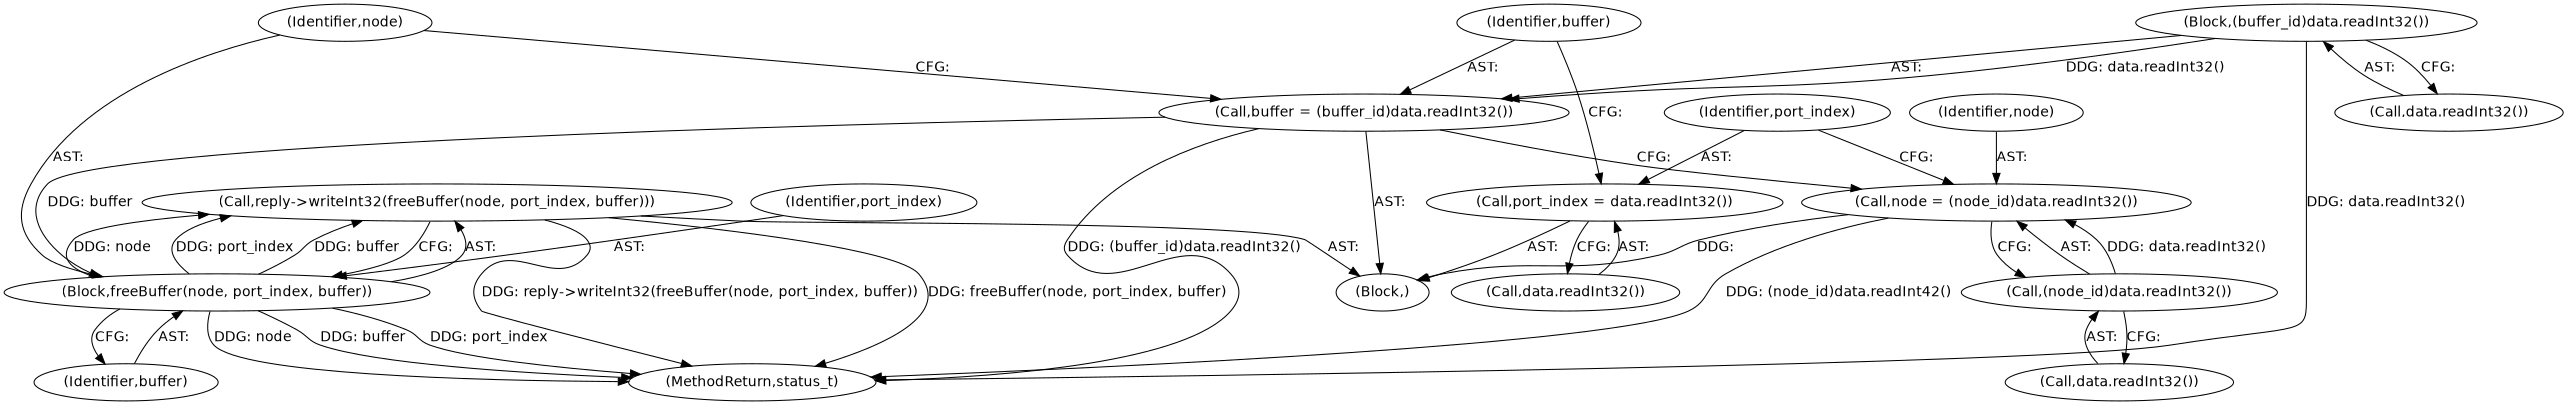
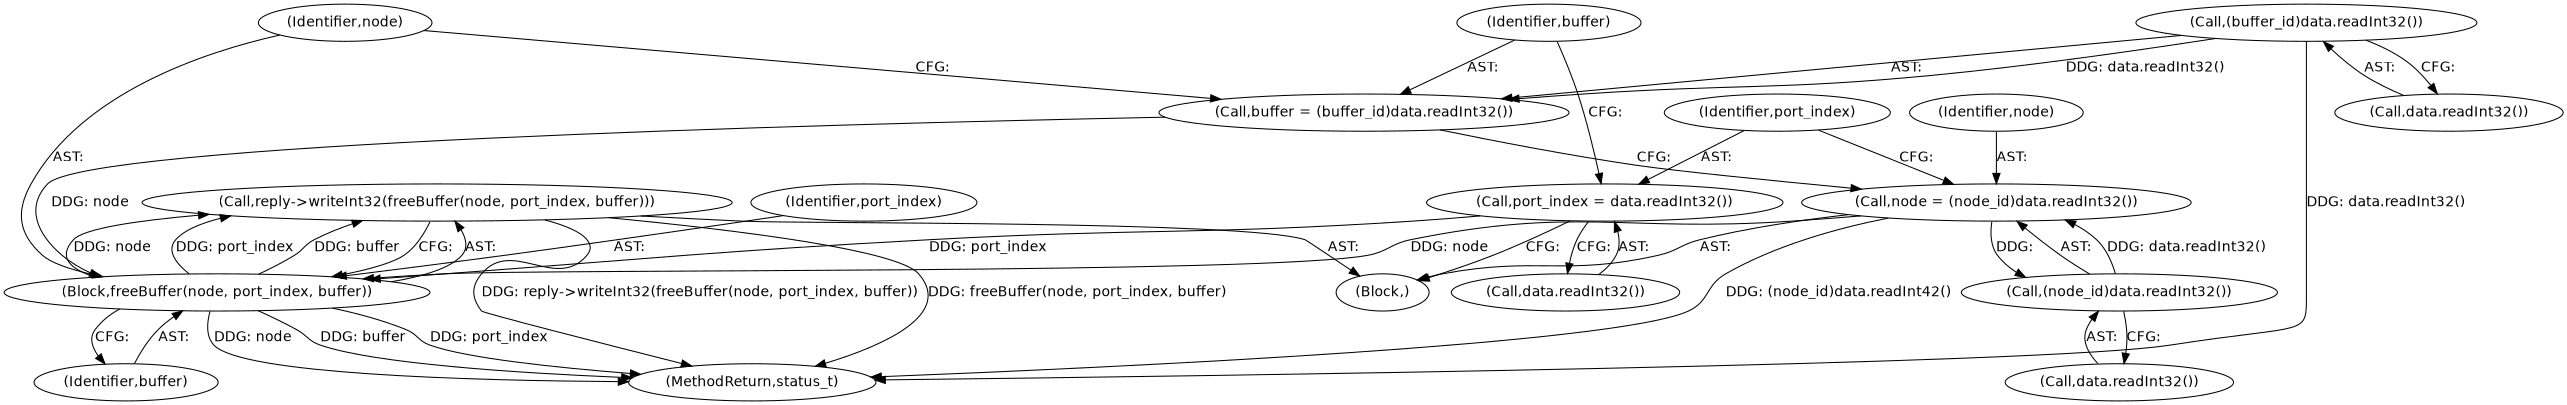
  digraph {
    fontname="DejaVu Sans"
    node [fontname="DejaVu Sans"]
    edge [fontname="DejaVu Sans"]
    n1 [label="(Call,reply->writeInt32(freeBuffer(node, port_index, buffer)))"]
    n2 [label="(Block,freeBuffer(node, port_index, buffer))"]
    n3 [label="(MethodReturn,status_t)"]
    n4 [label="(Block,)"]
    n5 [label="(Identifier,buffer)"]
    n6 [label="(Call,node = (node_id)data.readInt32())"]
    n7 [label="(Call,(node_id)data.readInt32())"]
    n8 [label="(Call,data.readInt32())"]
    n9 [label="(Call,port_index = data.readInt32())"]
    n10 [label="(Call,data.readInt32())"]
    n11 [label="(Call,buffer = (buffer_id)data.readInt32())"]
-   n12 [label="(Block,(buffer_id)data.readInt32())"]
+   n12 [label="(Call,(buffer_id)data.readInt32())"]
    n13 [label="(Call,data.readInt32())"]
    n14 [label="(Identifier,node)"]
    n15 [label="(Identifier,port_index)"]
    n16 [label="(Identifier,node)"]
    n17 [label="(Identifier,buffer)"]
    n18 [label="(Identifier,port_index)"]
    n1 -> n2 [label="CFG: "]
    n1 -> n3 [label="DDG: reply->writeInt32(freeBuffer(node, port_index, buffer))"]
    n1 -> n3 [label="DDG: freeBuffer(node, port_index, buffer)"]
    n1 -> n4 [label="AST: "]
    n2 -> n1 [label="AST: "]
    n2 -> n1 [label="DDG: node"]
    n2 -> n1 [label="DDG: port_index"]
    n2 -> n1 [label="DDG: buffer"]
    n2 -> n3 [label="DDG: buffer"]
    n2 -> n3 [label="DDG: port_index"]
    n2 -> n3 [label="DDG: node"]
    n2 -> n5 [label="CFG: "]
    n5 -> n2 [label="AST: "]
+   n6 -> n2 [label="DDG: node"]
    n6 -> n3 [label="DDG: (node_id)data.readInt42()"]
-   n6 -> n4 [label="DDG: "]
-   n6 -> n7 [label="CFG: "]
+   n6 -> n4 [label="AST: "]
+   n6 -> n7 [label="DDG: "]
    n7 -> n6 [label="AST: "]
    n7 -> n6 [label="DDG: data.readInt32()"]
    n7 -> n8 [label="CFG: "]
    n8 -> n7 [label="AST: "]
-   n9 -> n4 [label="AST: "]
+   n9 -> n2 [label="DDG: port_index"]
+   n9 -> n4 [label="CFG: "]
    n9 -> n10 [label="CFG: "]
    n10 -> n9 [label="AST: "]
-   n11 -> n2 [label="DDG: buffer"]
-   n11 -> n3 [label="DDG: (buffer_id)data.readInt32()"]
-   n11 -> n4 [label="AST: "]
+   n11 -> n2 [label="DDG: node"]
    n11 -> n6 [label="CFG: "]
    n12 -> n3 [label="DDG: data.readInt32()"]
    n12 -> n11 [label="AST: "]
    n12 -> n11 [label="DDG: data.readInt32()"]
    n12 -> n13 [label="CFG: "]
    n13 -> n12 [label="AST: "]
    n14 -> n2 [label="AST: "]
    n14 -> n11 [label="CFG: "]
    n15 -> n6 [label="CFG: "]
    n15 -> n9 [label="AST: "]
    n16 -> n6 [label="AST: "]
    n17 -> n9 [label="CFG: "]
    n17 -> n11 [label="AST: "]
    n18 -> n2 [label="AST: "]
  }
